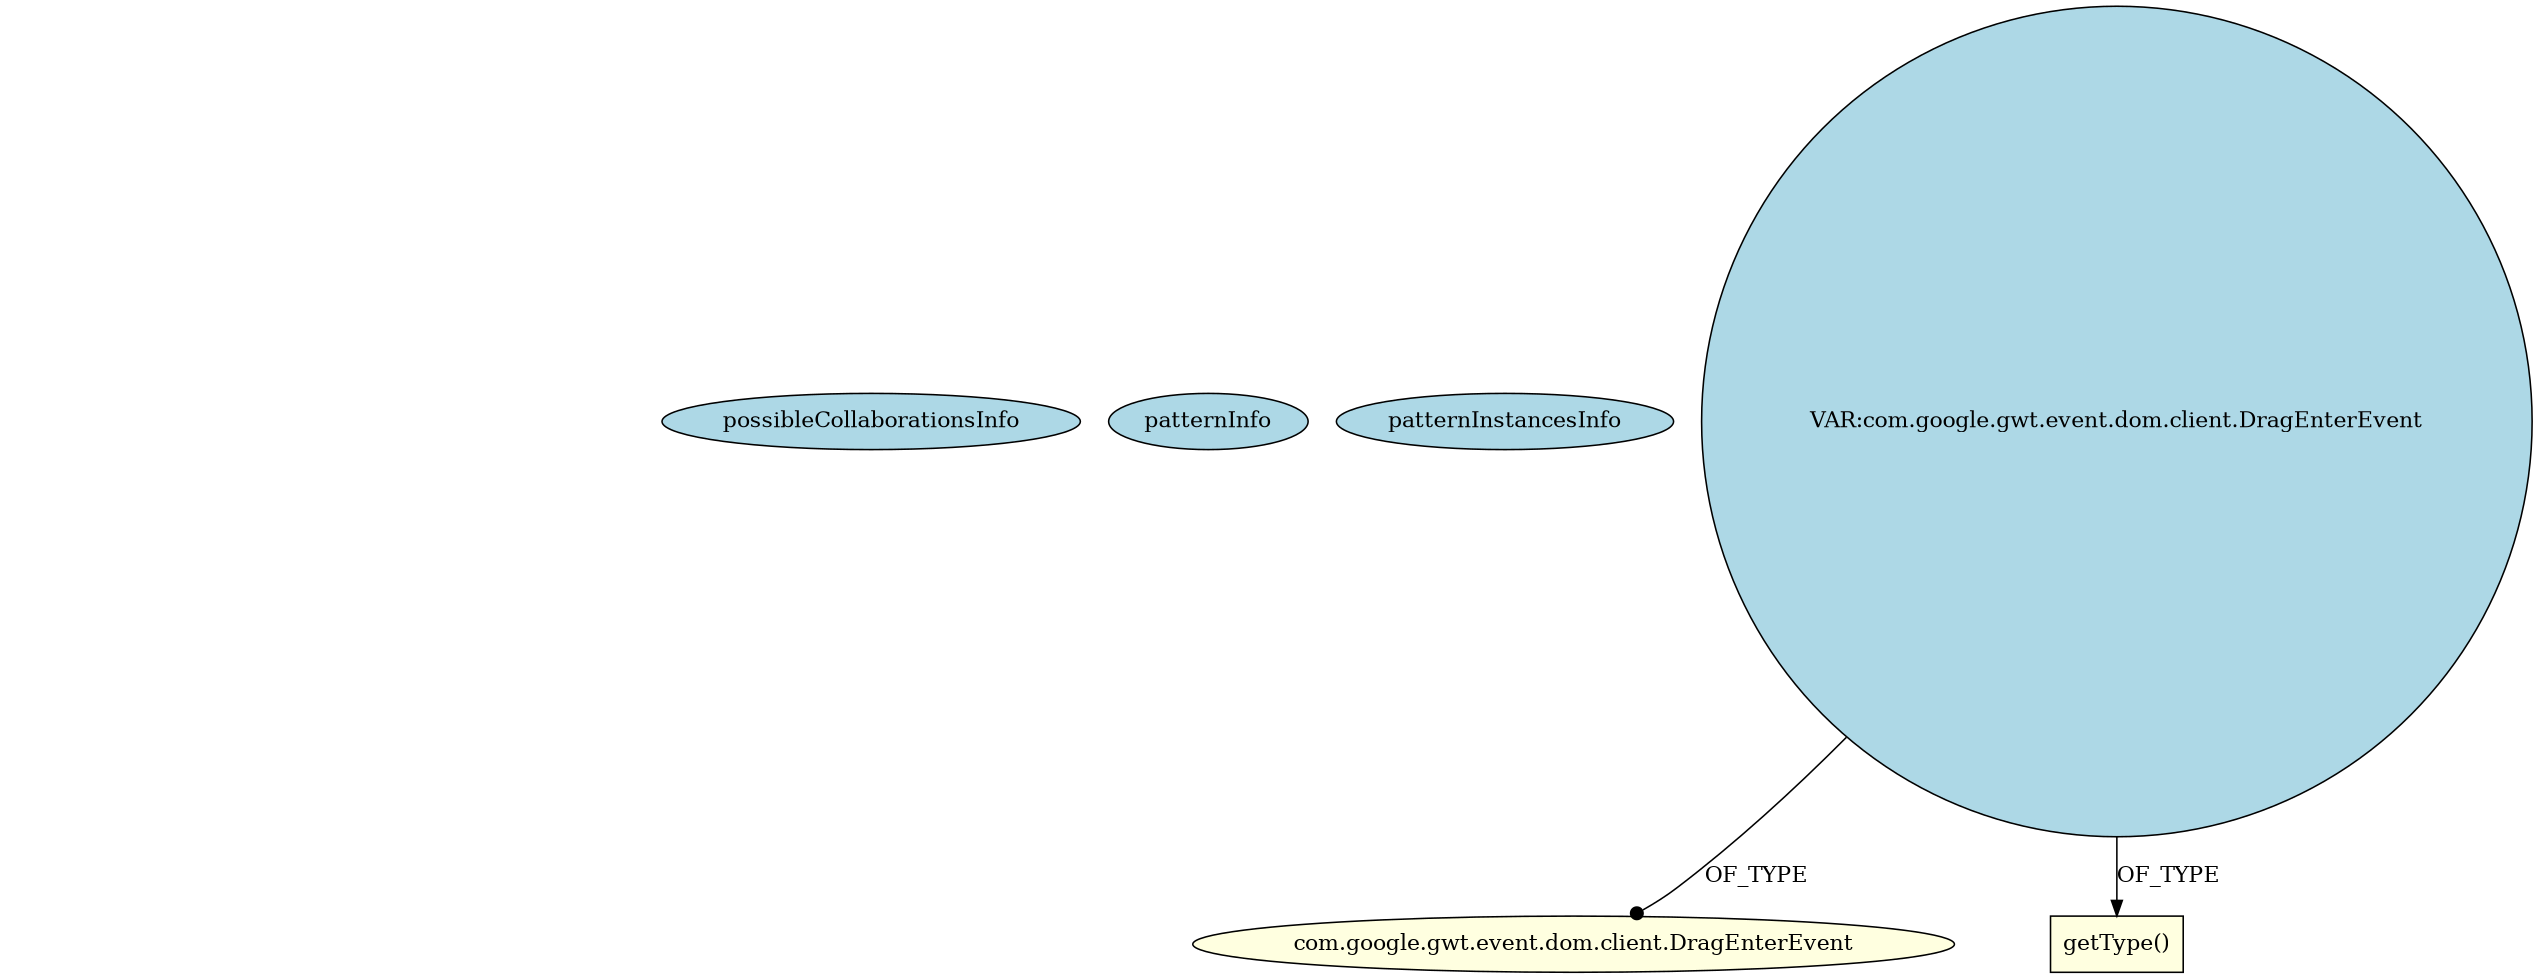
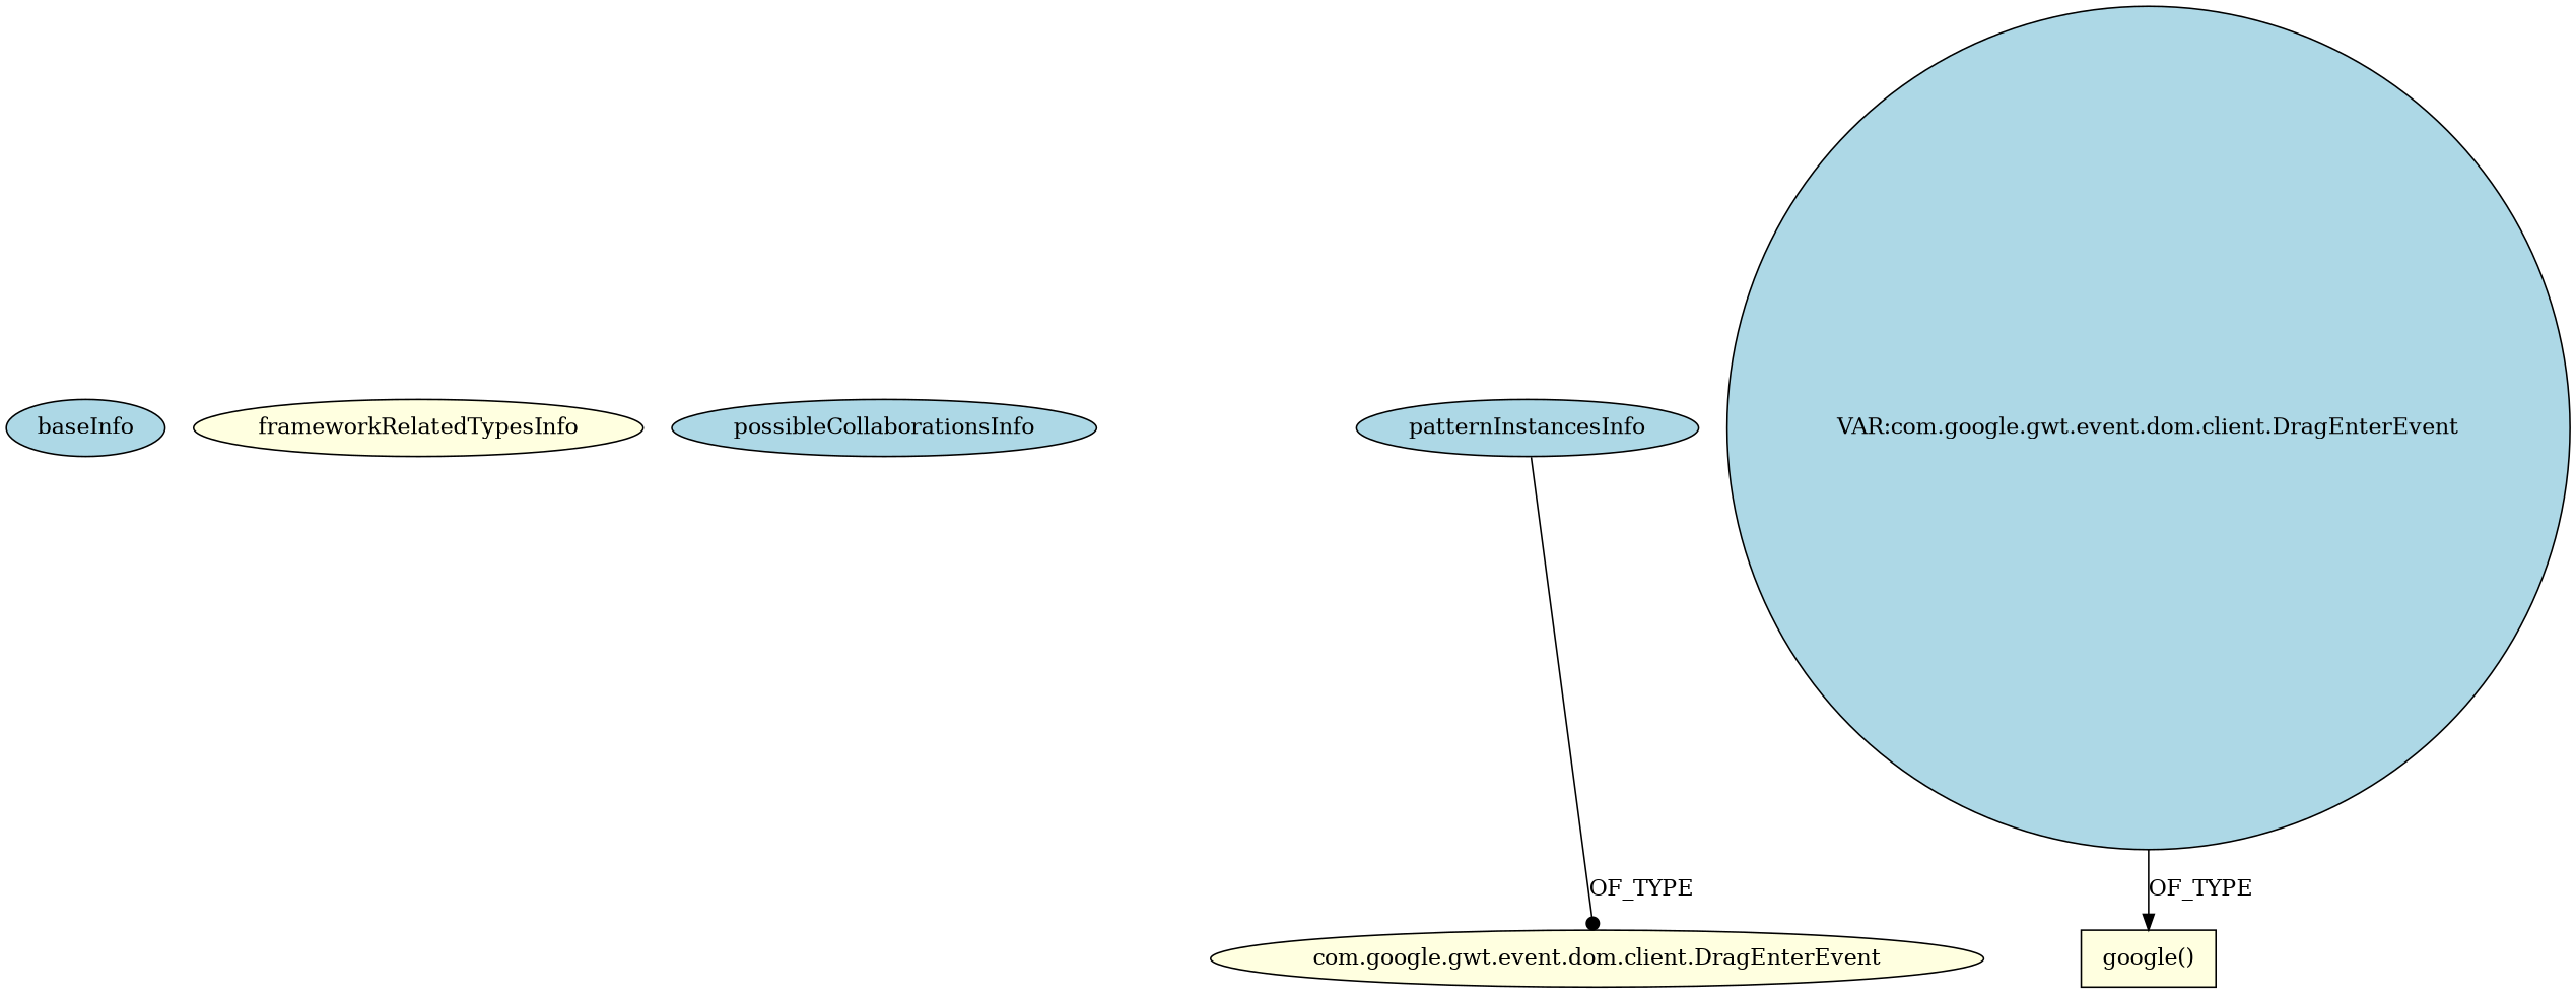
  digraph {
    node [fillcolor=lightblue style=filled]
    edge [style=solid]
+   baseInfo [category=pattern graphId=1921 isAnonymous=false possibleRelation=false]
+   frameworkRelatedTypesInfo [fillcolor=lightyellow]
    possibleCollaborationsInfo
-   patternInfo [frequency=2.0 patternRootClient=null]
    patternInstancesInfo [0="cbopp-gwt-taglist~/cbopp-gwt-taglist/gwt-taglist-master/src/main/java/com/virilis_software/gwt/taglist/client/comp/tag/TagView.java~TagView~1029" 1="laaglu-lib-gwt-file~/laaglu-lib-gwt-file/lib-gwt-file-master/src/main/java/org/vectomatic/dnd/DropPanel.java~DropPanel~3455"]
    n6 [fillcolor=lightyellow isFrameworkType=false label="com.google.gwt.event.dom.client.DragEnterEvent" vertexType=FRAMEWORK_CLASS_TYPE]
    n7 [isFrameworkType=false label="VAR:com.google.gwt.event.dom.client.DragEnterEvent" shape=circle vertexType=VARIABLE_EXPRESION]
-   n8 [fillcolor=lightyellow isFrameworkType=false label="getType()" shape=box vertexType=INSIDE_CALL]
-   n7 -> n6 [arrowhead=dot label=OF_TYPE]
+   n8 [fillcolor=lightyellow isFrameworkType=false label="google()" shape=box vertexType=INSIDE_CALL]
+   patternInstancesInfo -> n6 [arrowhead=dot label=OF_TYPE]
    n7 -> n8 [arrowhead=normal label=OF_TYPE]
  }
